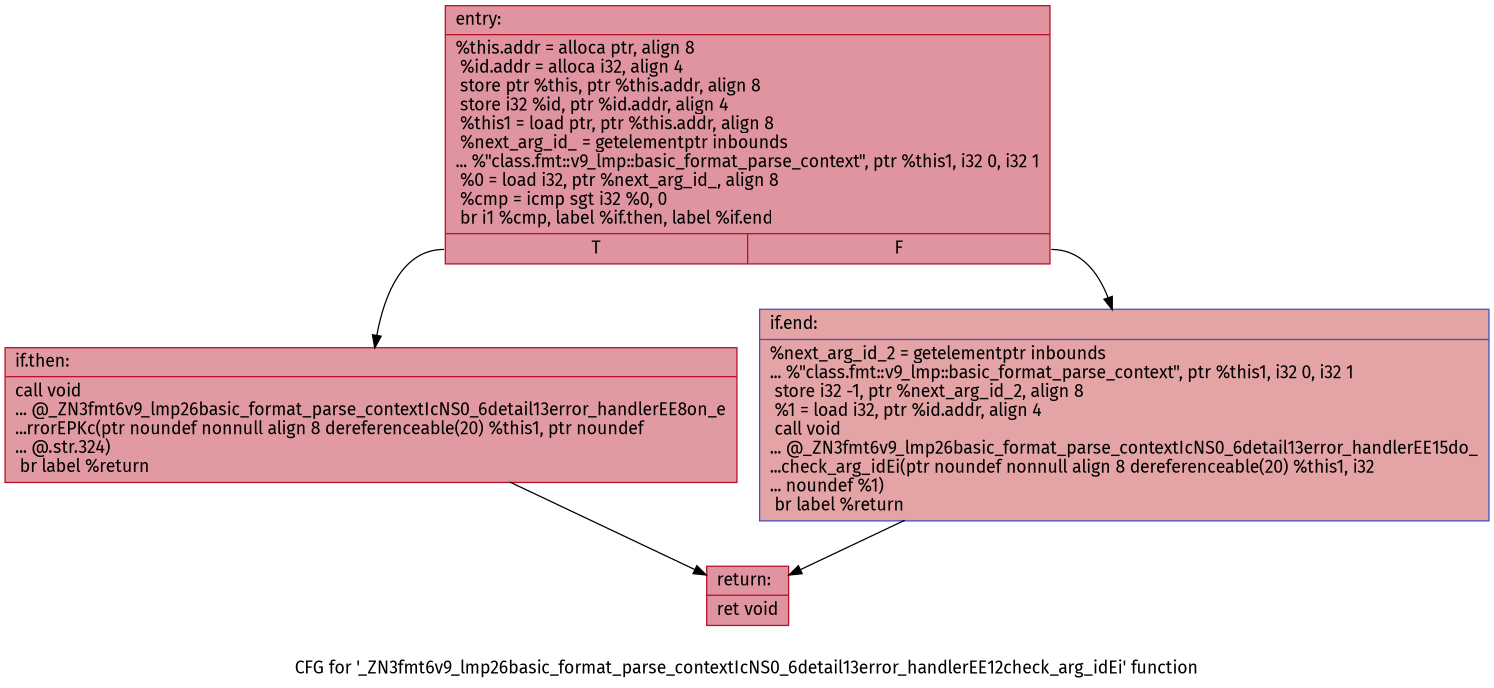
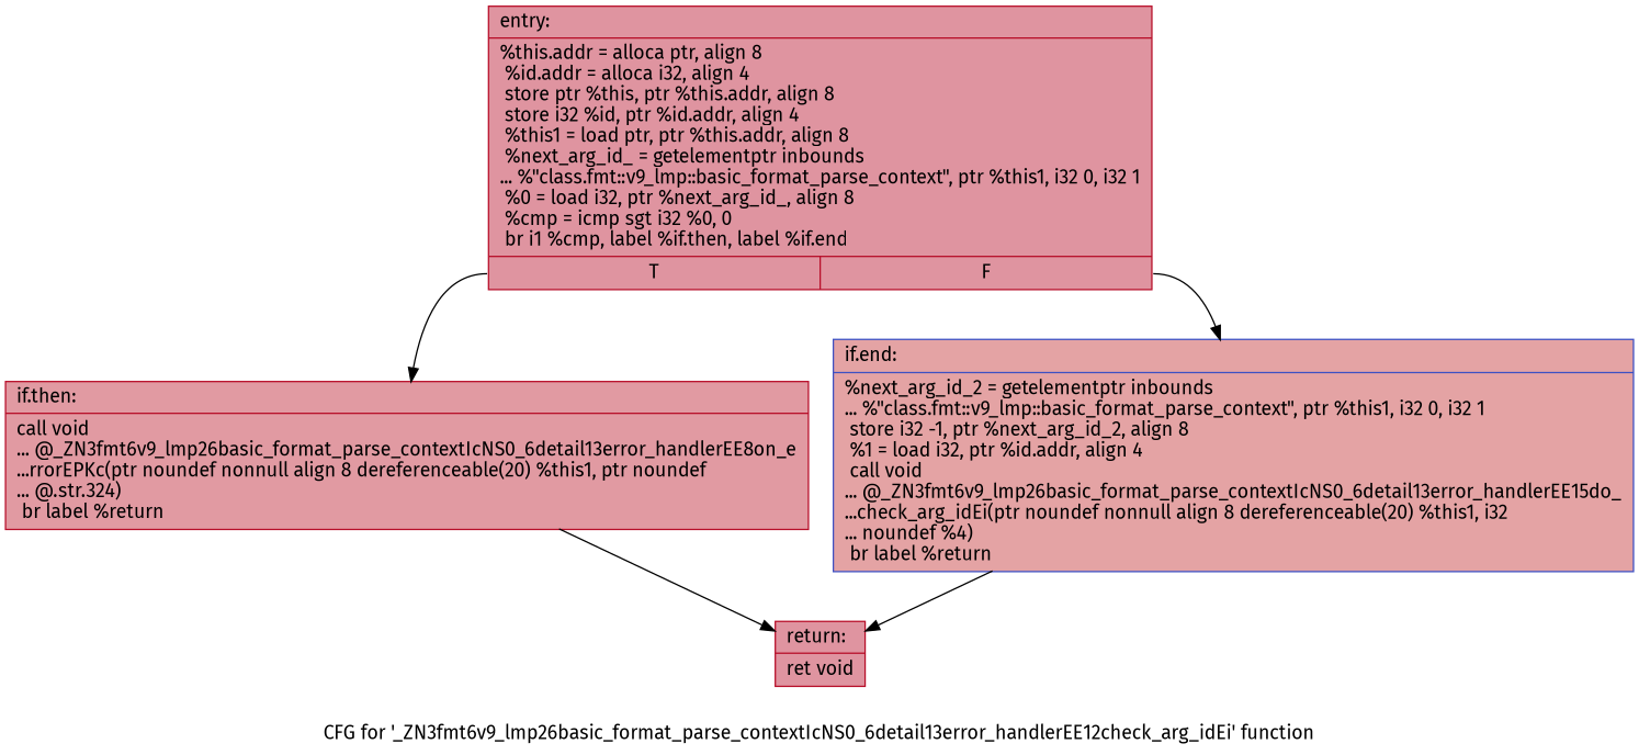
  digraph {
    label="CFG for '_ZN3fmt6v9_lmp26basic_format_parse_contextIcNS0_6detail13error_handlerEE12check_arg_idEi' function"
    fontname="Fira Sans"
    node [color="#b70d28ff" fillcolor="#b70d2870" fontname="Fira Sans" shape=record style=filled]
    edge [fontname="Fira Sans"]
    n1 [label="{entry:\l|  %this.addr = alloca ptr, align 8\l  %id.addr = alloca i32, align 4\l  store ptr %this, ptr %this.addr, align 8\l  store i32 %id, ptr %id.addr, align 4\l  %this1 = load ptr, ptr %this.addr, align 8\l  %next_arg_id_ = getelementptr inbounds\l... %\"class.fmt::v9_lmp::basic_format_parse_context\", ptr %this1, i32 0, i32 1\l  %0 = load i32, ptr %next_arg_id_, align 8\l  %cmp = icmp sgt i32 %0, 0\l  br i1 %cmp, label %if.then, label %if.end\l|{<s0>T|<s1>F}}"]
    n2 [fillcolor="#bb1b2c70" label="{if.then:\l|  call void\l... @_ZN3fmt6v9_lmp26basic_format_parse_contextIcNS0_6detail13error_handlerEE8on_e\l...rrorEPKc(ptr noundef nonnull align 8 dereferenceable(20) %this1, ptr noundef\l... @.str.324)\l  br label %return\l}"]
-   n3 [color="#3d50c3ff" fillcolor="#c32e3170" label="{if.end:\l|  %next_arg_id_2 = getelementptr inbounds\l... %\"class.fmt::v9_lmp::basic_format_parse_context\", ptr %this1, i32 0, i32 1\l  store i32 -1, ptr %next_arg_id_2, align 8\l  %1 = load i32, ptr %id.addr, align 4\l  call void\l... @_ZN3fmt6v9_lmp26basic_format_parse_contextIcNS0_6detail13error_handlerEE15do_\l...check_arg_idEi(ptr noundef nonnull align 8 dereferenceable(20) %this1, i32\l... noundef %1)\l  br label %return\l}"]
+   n3 [color="#3d50c3ff" fillcolor="#c32e3170" label="{if.end:\l|  %next_arg_id_2 = getelementptr inbounds\l... %\"class.fmt::v9_lmp::basic_format_parse_context\", ptr %this1, i32 0, i32 1\l  store i32 -1, ptr %next_arg_id_2, align 8\l  %1 = load i32, ptr %id.addr, align 4\l  call void\l... @_ZN3fmt6v9_lmp26basic_format_parse_contextIcNS0_6detail13error_handlerEE15do_\l...check_arg_idEi(ptr noundef nonnull align 8 dereferenceable(20) %this1, i32\l... noundef %4)\l  br label %return\l}"]
    n4 [label="{return:\l|  ret void\l}"]
    n1 -> n2 [tailport=s0]
    n1 -> n3 [tailport=s1]
    n2 -> n4
    n3 -> n4
  }
